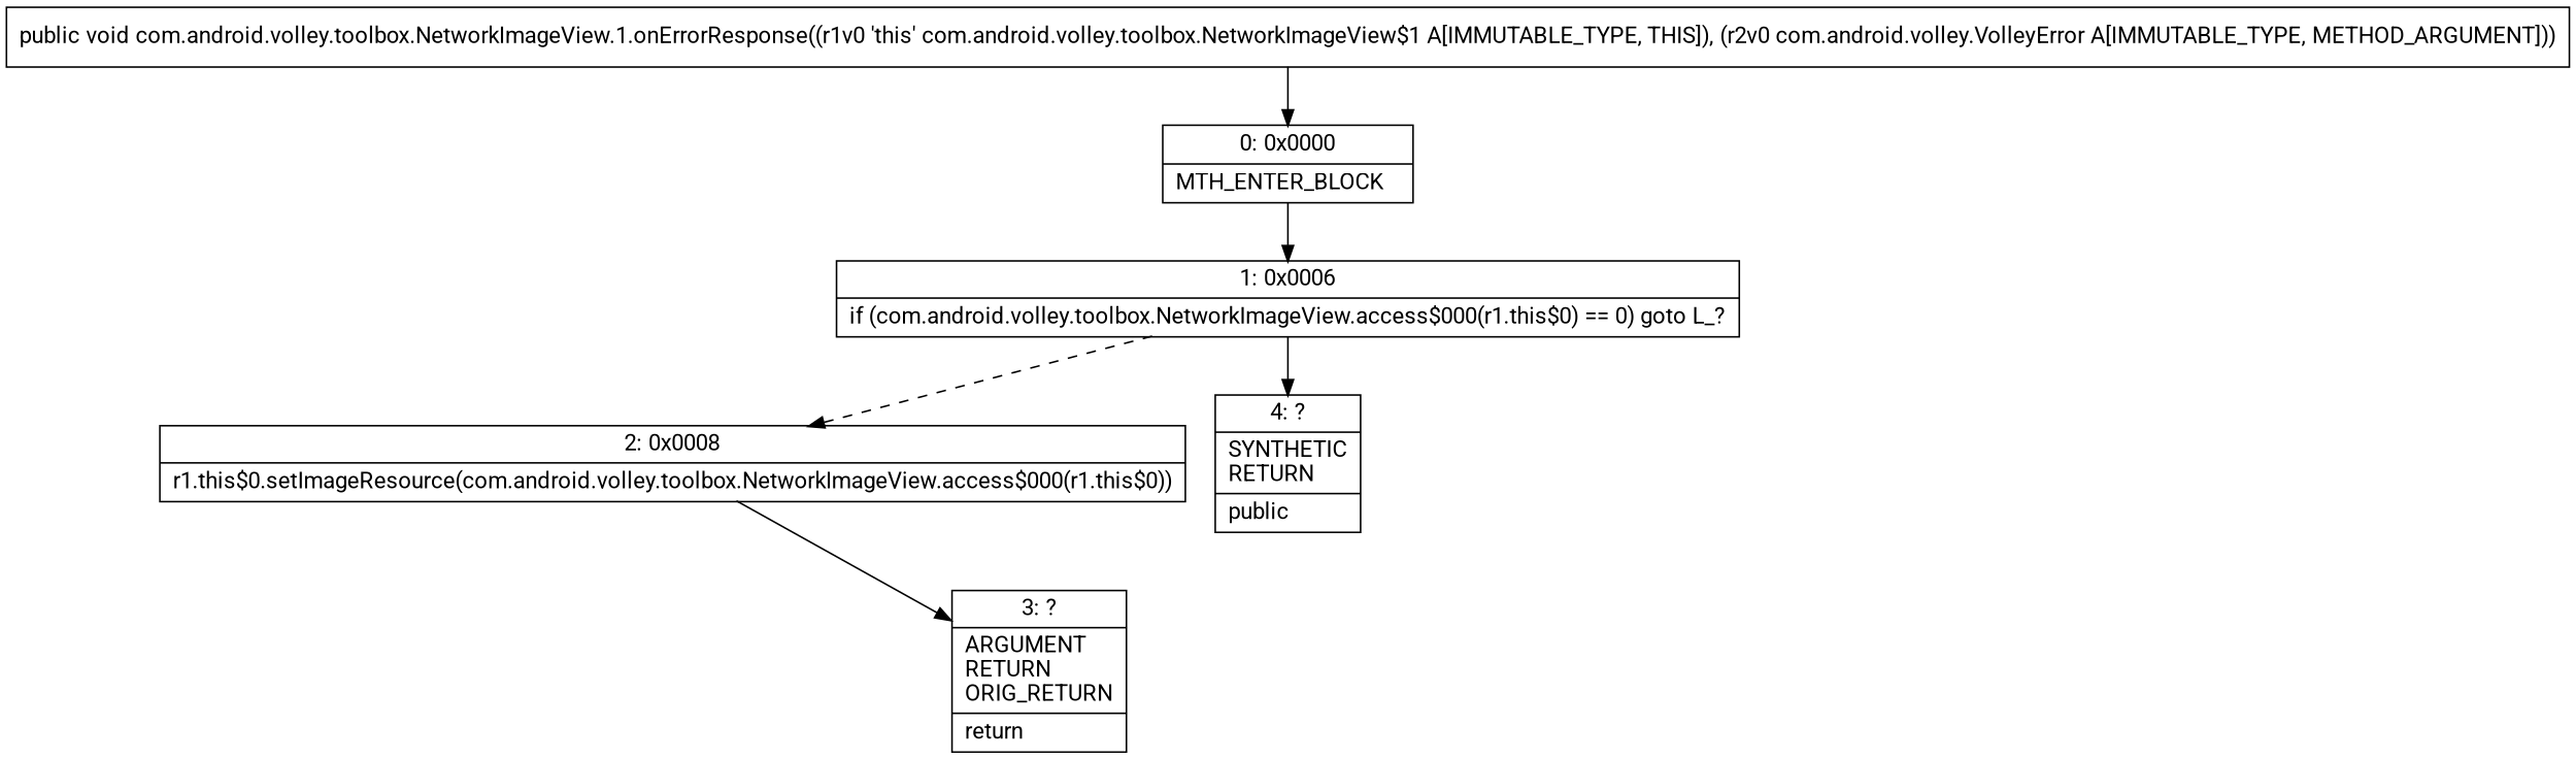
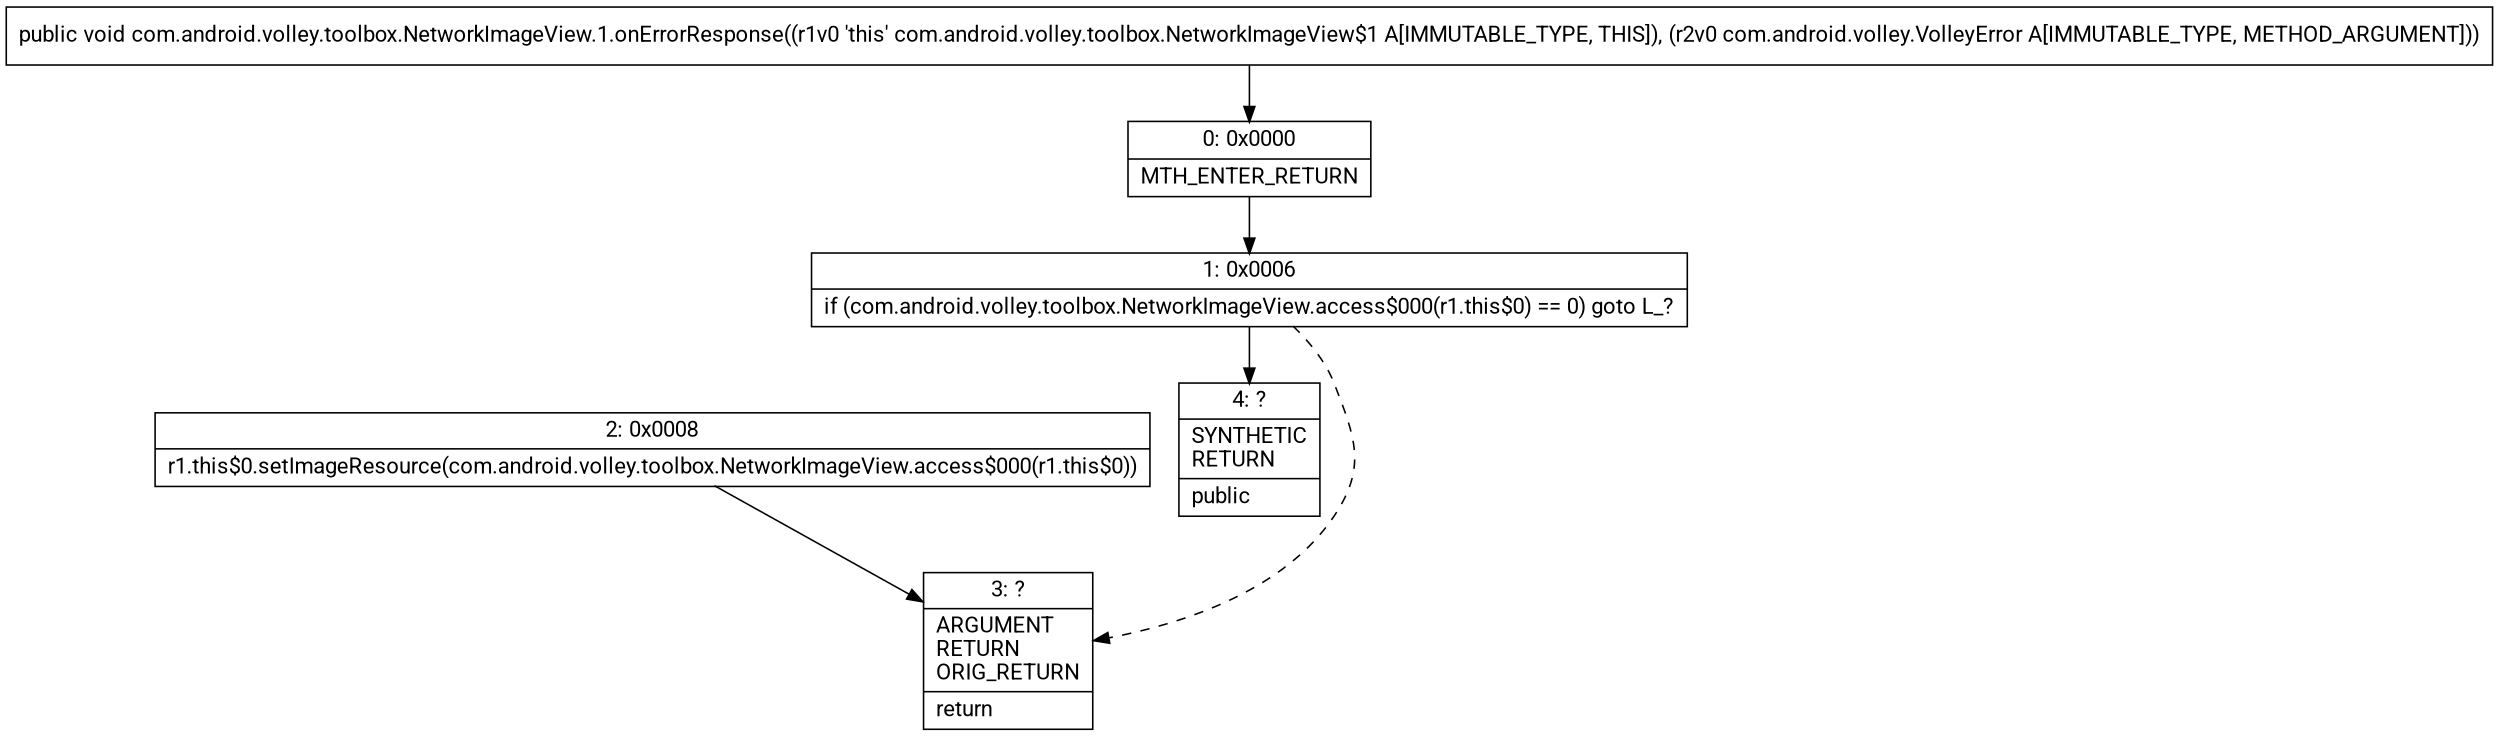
  digraph {
    fontname=Roboto
    node [fontname=Roboto shape=record]
    edge [fontname=Roboto]
-   n1 [label="{0\:\ 0x0000|MTH_ENTER_BLOCK\l}"]
+   n1 [label="{0\:\ 0x0000|MTH_ENTER_RETURN\l}"]
    n2 [label="{1\:\ 0x0006|if (com.android.volley.toolbox.NetworkImageView.access$000(r1.this$0) == 0) goto L_?\l}"]
    n3 [label="{2\:\ 0x0008|r1.this$0.setImageResource(com.android.volley.toolbox.NetworkImageView.access$000(r1.this$0))\l}"]
    n4 [label="{4\:\ ?|SYNTHETIC\lRETURN\l|public\l}"]
    n5 [label="{3\:\ ?|ARGUMENT\lRETURN\lORIG_RETURN\l|return\l}"]
    n6 [label="{public void com.android.volley.toolbox.NetworkImageView.1.onErrorResponse((r1v0 'this' com.android.volley.toolbox.NetworkImageView$1 A[IMMUTABLE_TYPE, THIS]), (r2v0 com.android.volley.VolleyError A[IMMUTABLE_TYPE, METHOD_ARGUMENT])) }"]
    n1 -> n2
-   n2 -> n3 [style=dashed]
+   n2 -> n5 [style=dashed]
    n2 -> n4
    n3 -> n5
    n6 -> n1
  }
